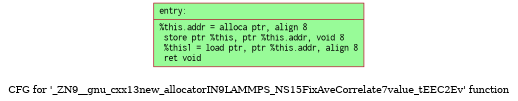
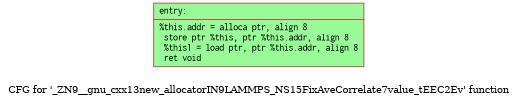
  digraph {
    label="CFG for '_ZN9__gnu_cxx13new_allocatorIN9LAMMPS_NS15FixAveCorrelate7value_tEEC2Ev' function"
-   n1 [color="#b70d28ff" fillcolor=palegreen fontname=Courier label="{entry:\l|  %this.addr = alloca ptr, align 8\l  store ptr %this, ptr %this.addr, void 8\l  %this1 = load ptr, ptr %this.addr, align 8\l  ret void\l}" shape=record style=filled]
+   n1 [color="#b70d28ff" fillcolor=palegreen fontname=Courier label="{entry:\l|  %this.addr = alloca ptr, align 8\l  store ptr %this, ptr %this.addr, align 8\l  %this1 = load ptr, ptr %this.addr, align 8\l  ret void\l}" shape=record style=filled]
  }
